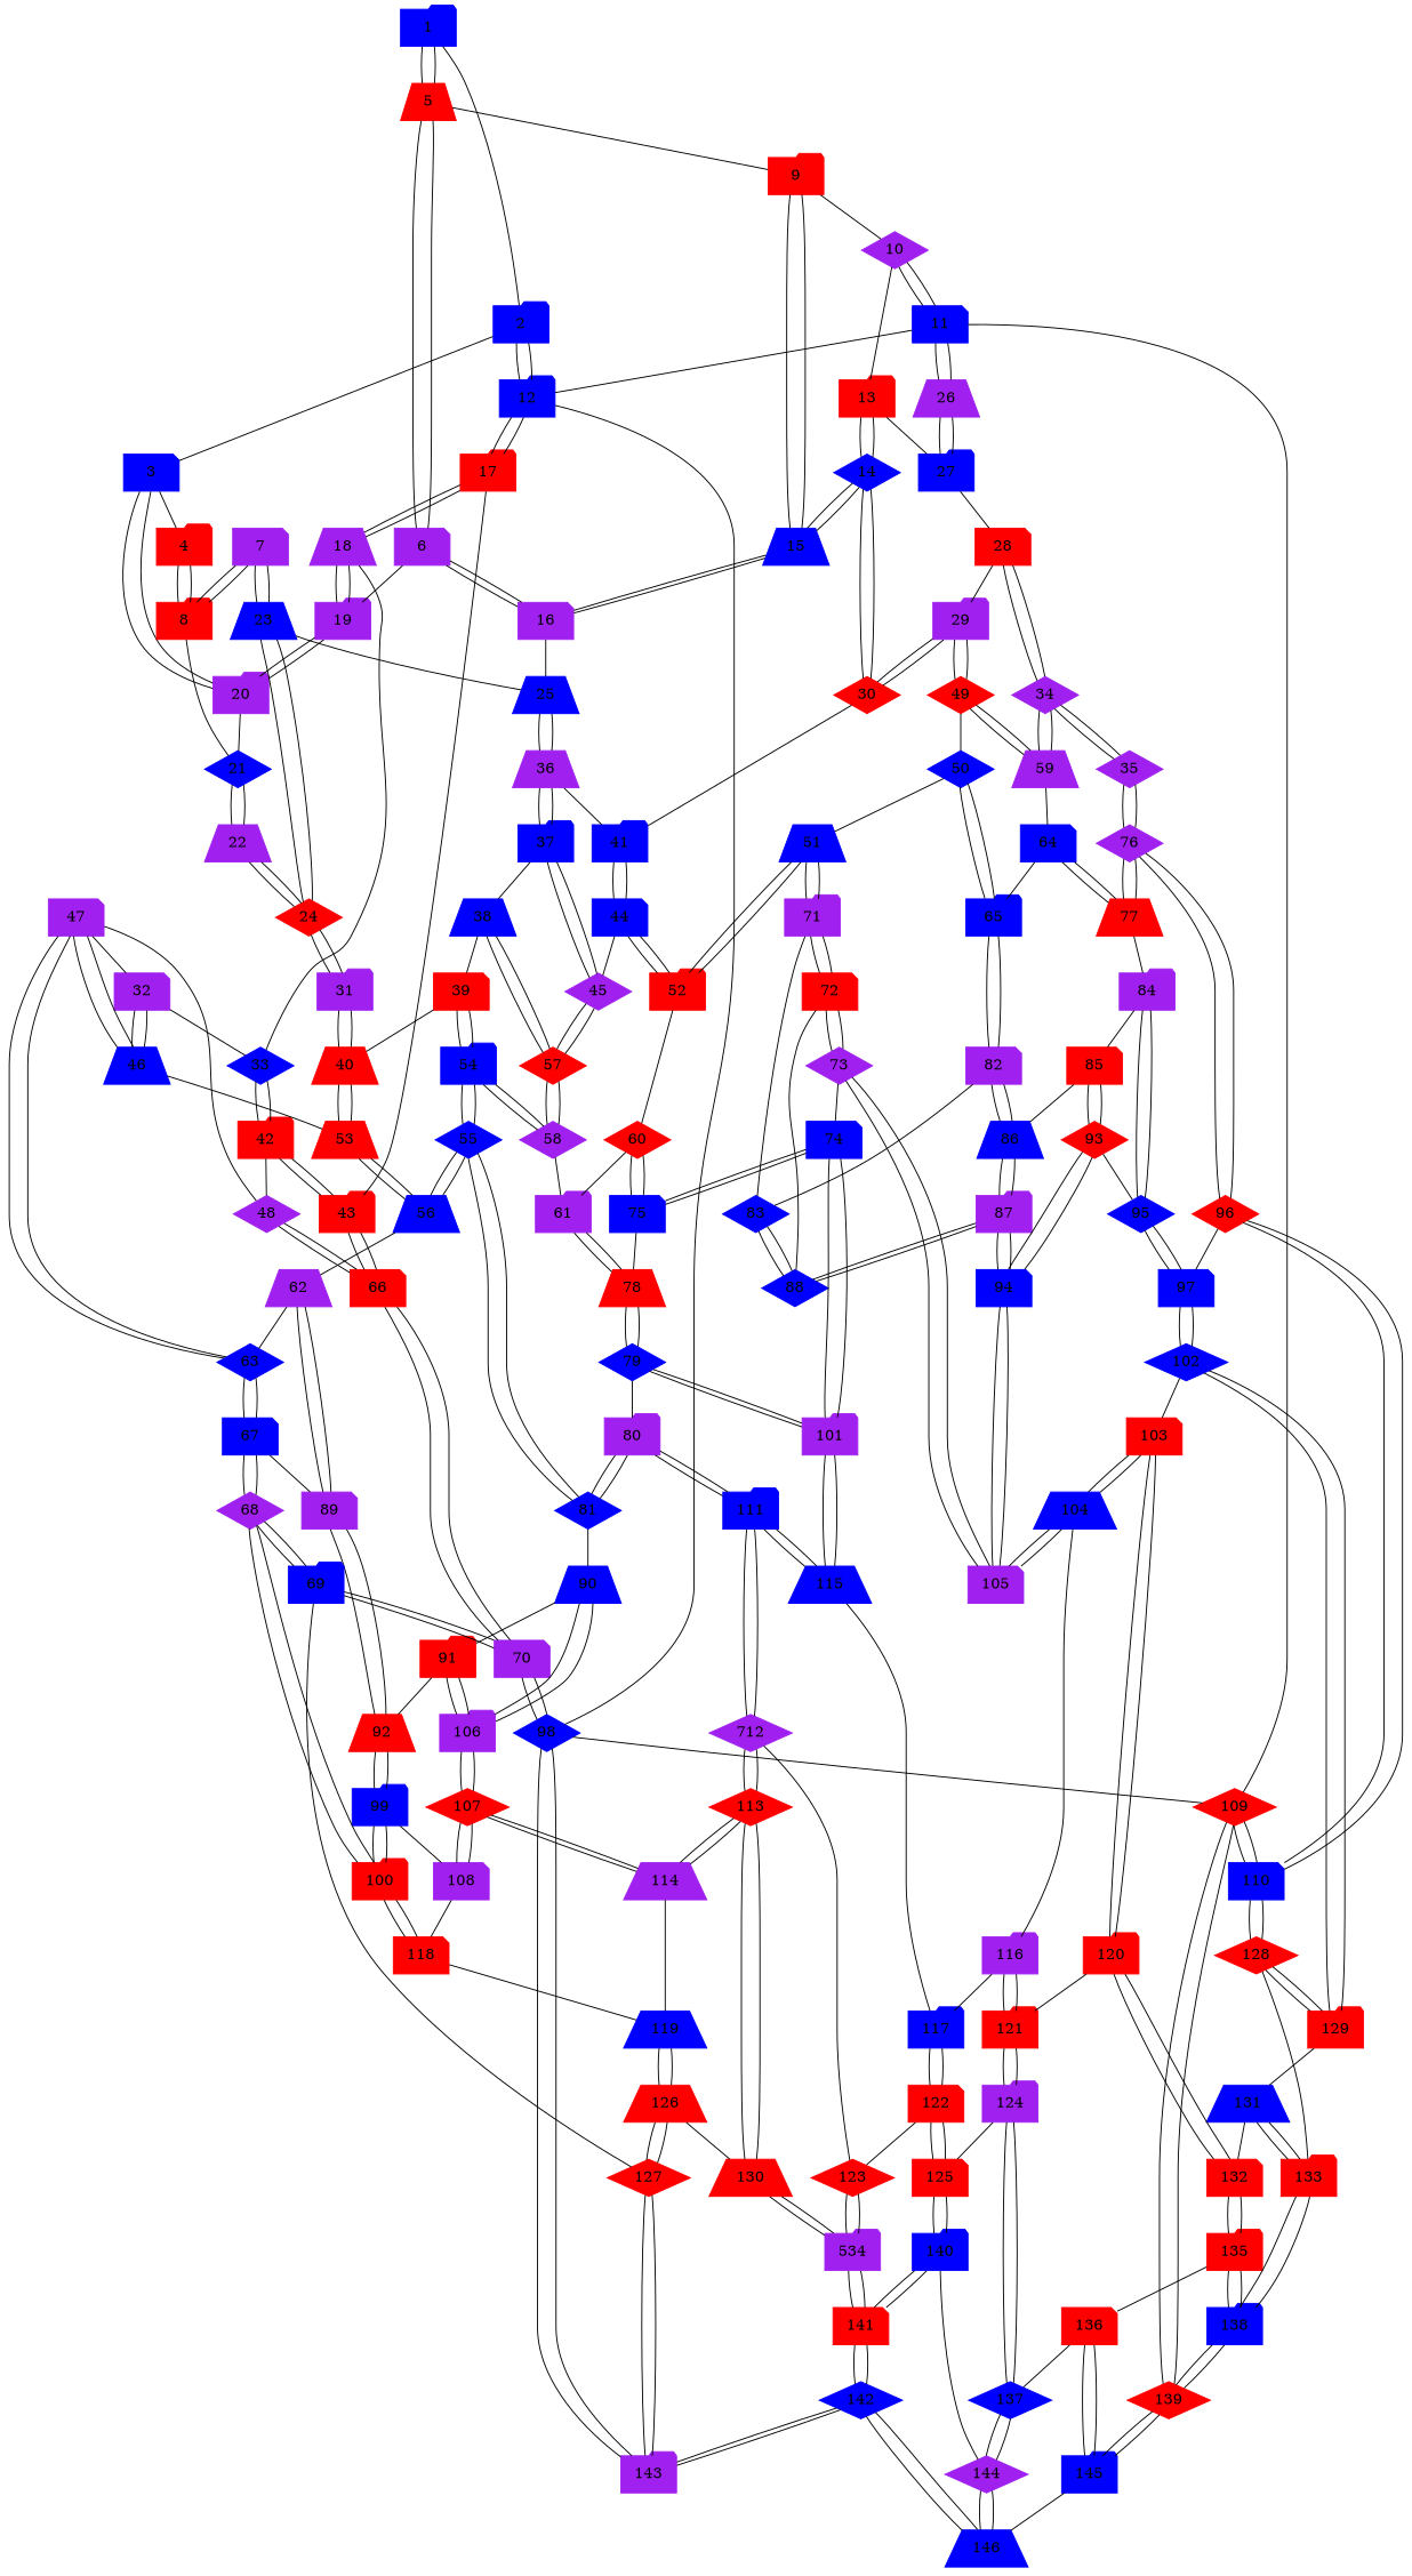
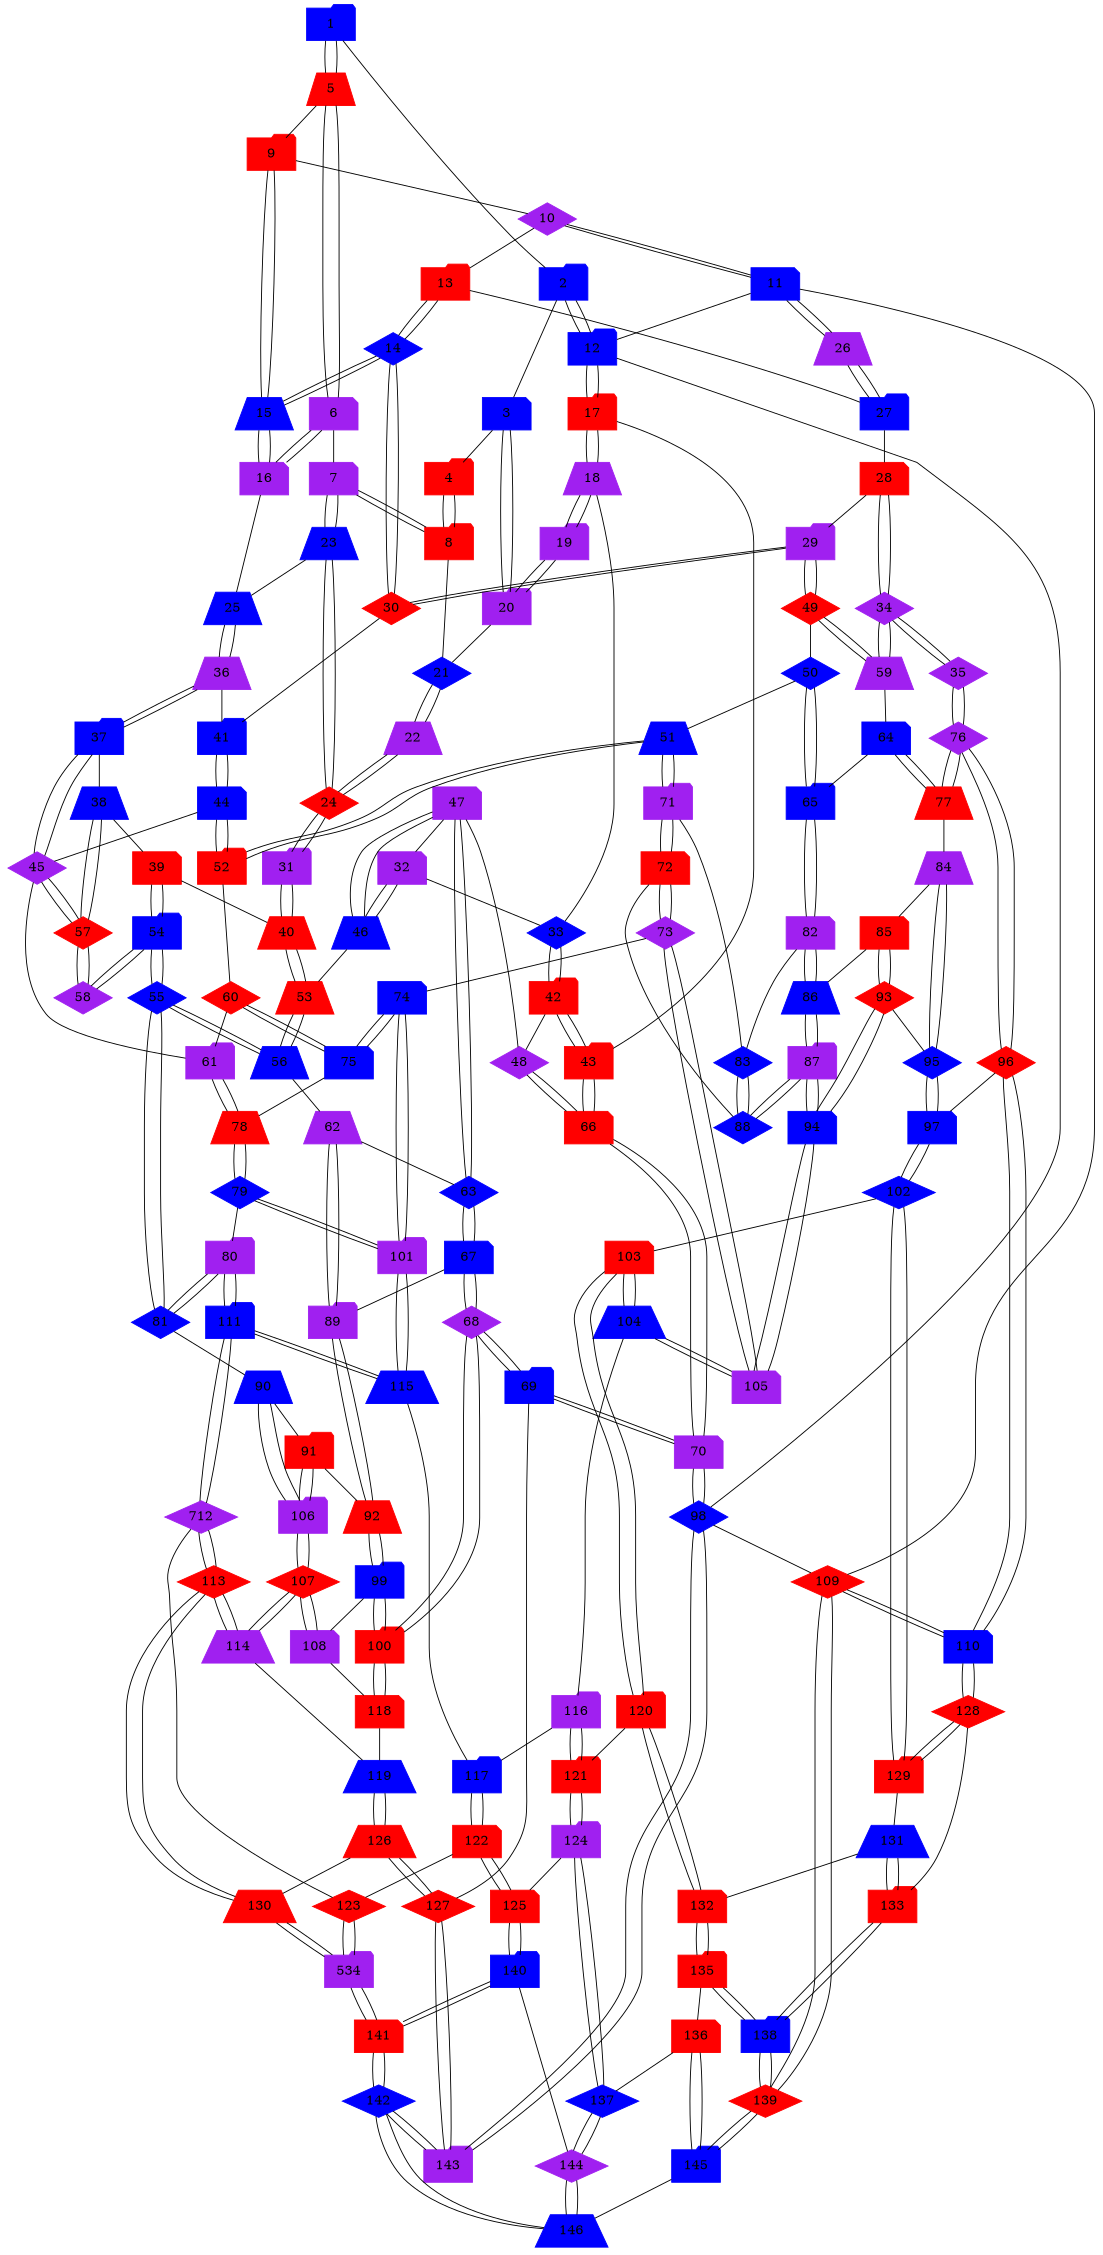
  graph {
    node [color=blue shape=folder style=filled]
    1
    2
    5 [color=red shape=trapezium]
    3 [shape=note]
    12
    6 [color=purple shape=note]
    9 [color=red]
    4 [color=red]
    20 [color=purple]
    17 [color=red]
    98 [shape=diamond]
    8 [color=red]
    21 [shape=diamond]
    7 [color=purple shape=note]
    16 [color=purple shape=note]
    10 [color=purple shape=diamond]
    15 [shape=trapezium]
    23 [shape=trapezium]
    25 [shape=trapezium]
    24 [color=red shape=diamond]
    22 [color=purple shape=trapezium]
    11 [shape=note]
    13 [color=red]
    26 [color=purple shape=trapezium]
    109 [color=red shape=diamond]
    14 [shape=diamond]
    27
    110 [shape=note]
    139 [color=red shape=diamond]
    18 [color=purple shape=trapezium]
    43 [color=red]
    143 [color=purple]
    30 [color=red shape=diamond]
    28 [color=red shape=note]
    41
    36 [color=purple shape=trapezium]
    19 [color=purple]
    33 [shape=diamond]
    66 [color=red shape=note]
    42 [color=red]
    31 [color=purple]
    40 [color=red shape=trapezium]
    37
    35 [color=purple shape=diamond]
    76 [color=purple shape=diamond]
    29 [color=purple]
    34 [color=purple shape=diamond]
    49 [color=red shape=diamond]
    59 [color=purple shape=trapezium]
    50 [shape=diamond]
    44 [shape=note]
    32 [color=purple shape=note]
    46 [shape=trapezium]
    53 [color=red shape=trapezium]
    47 [color=purple shape=note]
    48 [color=purple shape=diamond]
    64 [shape=note]
    77 [color=red shape=trapezium]
    96 [color=red shape=diamond]
    38 [shape=trapezium]
    45 [color=purple shape=diamond]
    39 [color=red shape=note]
    57 [color=red shape=diamond]
    54
    58 [color=purple shape=diamond]
    55 [shape=diamond]
    56 [shape=trapezium]
    52 [color=red]
    70 [color=purple shape=note]
    60 [color=red shape=diamond]
    63 [shape=diamond]
    67 [shape=note]
    51 [shape=trapezium]
    65
    71 [color=purple]
    82 [color=purple shape=note]
    72 [color=red shape=note]
    83 [shape=diamond]
    61 [color=purple]
    75 [shape=note]
    62 [color=purple shape=trapezium]
    81 [shape=diamond]
    90 [shape=trapezium]
-   89 [color=purple shape=note]
+   89 [color=purple]
    78 [color=red shape=trapezium]
    79 [shape=diamond]
    92 [color=red shape=trapezium]
    68 [color=purple shape=diamond]
-   84 [color=purple]
+   84 [color=purple shape=trapezium]
    86 [shape=trapezium]
    69
    100 [color=red]
    127 [color=red shape=diamond]
    118 [color=red shape=note]
    73 [color=purple shape=diamond]
    88 [shape=diamond]
    74 [shape=note]
    105 [color=purple shape=note]
    101 [color=purple]
    115 [shape=trapezium]
    97 [shape=note]
    85 [color=red shape=note]
    95 [shape=diamond]
    80 [color=purple]
    111
    n106 [color=purple label=712 shape=diamond]
    91 [color=red]
    106 [color=purple]
    87 [color=purple]
    93 [color=red shape=diamond]
    94 [shape=note]
    99
    107 [color=red shape=diamond]
    108 [color=purple shape=note]
    102 [shape=diamond]
    128 [color=red shape=diamond]
    103 [color=red shape=note]
    129 [color=red]
    119 [shape=trapezium]
    117
    104 [shape=trapezium]
    120 [color=red]
    131 [shape=trapezium]
    116 [color=purple]
    121 [color=red]
    132 [color=red shape=note]
    114 [color=purple shape=trapezium]
    145
    133 [color=red]
    113 [color=red shape=diamond]
    123 [color=red shape=diamond]
    130 [color=red shape=trapezium]
    n133 [color=purple label=534]
    126 [color=red shape=trapezium]
    122 [color=red shape=note]
    124 [color=purple]
    125 [color=red shape=note]
    135 [color=red]
    137 [shape=diamond]
    140
    141 [color=red shape=note]
    144 [color=purple shape=diamond]
    138
    136 [color=red shape=note]
    142 [shape=diamond]
    146 [shape=trapezium]
    1 -- 2
    1 -- 5
    1 -- 5
    2 -- 3
    2 -- 12
    2 -- 12
    5 -- 6
    5 -- 6
    5 -- 9
    3 -- 4
    3 -- 20
    3 -- 20
    12 -- 17
    12 -- 17
    12 -- 98
-   6 -- 19
+   6 -- 7
    6 -- 16
    6 -- 16
    9 -- 10
    9 -- 15
    9 -- 15
    4 -- 8
    4 -- 8
    20 -- 21
    17 -- 18
    17 -- 18
    17 -- 43
    98 -- 109
    98 -- 143
    98 -- 143
    8 -- 21
    21 -- 22
    21 -- 22
    7 -- 8
    7 -- 8
    7 -- 23
    7 -- 23
    16 -- 25
    10 -- 11
    10 -- 11
    10 -- 13
    15 -- 16
    15 -- 16
    23 -- 25
    23 -- 24
    23 -- 24
    25 -- 36
    25 -- 36
    24 -- 31
    24 -- 31
    22 -- 24
    22 -- 24
    11 -- 12
    11 -- 26
    11 -- 26
    11 -- 109
    13 -- 14
    13 -- 14
    13 -- 27
    26 -- 27
    26 -- 27
    109 -- 110
    109 -- 110
    109 -- 139
    109 -- 139
    14 -- 15
    14 -- 15
    14 -- 30
    14 -- 30
    27 -- 28
    110 -- 128
    110 -- 128
    139 -- 145
    139 -- 145
    18 -- 19
    18 -- 19
    18 -- 33
    43 -- 66
    43 -- 66
    30 -- 41
    28 -- 29
    28 -- 34
    28 -- 34
    41 -- 44
    41 -- 44
    36 -- 41
    36 -- 37
    36 -- 37
    19 -- 20
    19 -- 20
    33 -- 42
    33 -- 42
    66 -- 70
    66 -- 70
    42 -- 43
    42 -- 43
    42 -- 48
    31 -- 40
    31 -- 40
    40 -- 53
    40 -- 53
    37 -- 38
    37 -- 45
    37 -- 45
    35 -- 76
    35 -- 76
    76 -- 77
    76 -- 77
    76 -- 96
    76 -- 96
    29 -- 30
    29 -- 30
    29 -- 49
    29 -- 49
    34 -- 35
    34 -- 35
    34 -- 59
    34 -- 59
    49 -- 59
    49 -- 59
    49 -- 50
    59 -- 64
    50 -- 51
    50 -- 65
    50 -- 65
    44 -- 45
    44 -- 52
    44 -- 52
    32 -- 33
    32 -- 46
    32 -- 46
    46 -- 53
    46 -- 47
    46 -- 47
    53 -- 56
    53 -- 56
    47 -- 32
    47 -- 48
    47 -- 63
    47 -- 63
    48 -- 66
    48 -- 66
    64 -- 77
    64 -- 77
    64 -- 65
    77 -- 84
    96 -- 110
    96 -- 110
    96 -- 97
    38 -- 39
    38 -- 57
    38 -- 57
    45 -- 57
    45 -- 57
    39 -- 40
    39 -- 54
    39 -- 54
    57 -- 58
    57 -- 58
    54 -- 58
    54 -- 58
    54 -- 55
    54 -- 55
-   58 -- 61
+   45 -- 61
    55 -- 56
    55 -- 56
    55 -- 81
    55 -- 81
    56 -- 62
    52 -- 60
    70 -- 98
    70 -- 98
    60 -- 61
    60 -- 75
    60 -- 75
    63 -- 67
    63 -- 67
    67 -- 89
    67 -- 68
    67 -- 68
    51 -- 52
    51 -- 52
    51 -- 71
    51 -- 71
    65 -- 82
    65 -- 82
    71 -- 72
    71 -- 72
    71 -- 83
    82 -- 83
    82 -- 86
    82 -- 86
    72 -- 73
    72 -- 73
    72 -- 88
    83 -- 88
    83 -- 88
    61 -- 78
    61 -- 78
    75 -- 78
    62 -- 63
    62 -- 89
    62 -- 89
    81 -- 90
    90 -- 91
    90 -- 106
    90 -- 106
    89 -- 92
    89 -- 92
    78 -- 79
    78 -- 79
    79 -- 101
    79 -- 101
    79 -- 80
    92 -- 99
    92 -- 99
    68 -- 69
    68 -- 69
    68 -- 100
    68 -- 100
    84 -- 85
    84 -- 95
    84 -- 95
    86 -- 87
    86 -- 87
    69 -- 70
    69 -- 70
    69 -- 127
    100 -- 118
    100 -- 118
    127 -- 143
    127 -- 143
    118 -- 119
    73 -- 74
    73 -- 105
    73 -- 105
    74 -- 75
    74 -- 75
    74 -- 101
    74 -- 101
    101 -- 115
    101 -- 115
    115 -- 117
    97 -- 102
    97 -- 102
    85 -- 86
    85 -- 93
    85 -- 93
    95 -- 97
    95 -- 97
    80 -- 81
    80 -- 81
    80 -- 111
    80 -- 111
    111 -- 115
    111 -- 115
    111 -- n106
    111 -- n106
    n106 -- 113
    n106 -- 113
    n106 -- 123
    91 -- 92
    91 -- 106
    91 -- 106
    106 -- 107
    106 -- 107
    87 -- 88
    87 -- 88
    87 -- 94
    87 -- 94
    93 -- 95
    93 -- 94
    93 -- 94
    94 -- 105
    94 -- 105
    99 -- 100
    99 -- 100
    99 -- 108
    107 -- 108
    107 -- 108
    107 -- 114
    107 -- 114
    108 -- 118
    102 -- 103
    102 -- 129
    102 -- 129
    128 -- 129
    128 -- 129
    128 -- 133
    103 -- 104
    103 -- 104
    103 -- 120
    103 -- 120
    129 -- 131
    119 -- 126
    119 -- 126
    117 -- 122
    117 -- 122
    104 -- 105
    104 -- 105
    104 -- 116
    120 -- 121
    120 -- 132
    120 -- 132
    131 -- 132
    131 -- 133
    131 -- 133
    116 -- 117
    116 -- 121
    116 -- 121
    121 -- 124
    121 -- 124
    132 -- 135
    132 -- 135
    114 -- 119
    145 -- 146
    133 -- 138
    133 -- 138
    113 -- 114
    113 -- 114
    113 -- 130
    113 -- 130
    123 -- n133
    123 -- n133
    130 -- n133
    130 -- n133
    n133 -- 141
    n133 -- 141
    126 -- 127
    126 -- 127
    126 -- 130
    122 -- 123
    122 -- 125
    122 -- 125
    124 -- 125
    124 -- 137
    124 -- 137
    125 -- 140
    125 -- 140
    135 -- 138
    135 -- 138
    135 -- 136
    137 -- 144
    137 -- 144
    140 -- 141
    140 -- 141
    140 -- 144
    141 -- 142
    141 -- 142
    144 -- 146
    144 -- 146
    138 -- 139
    138 -- 139
    136 -- 145
    136 -- 145
    136 -- 137
    142 -- 143
    142 -- 143
    142 -- 146
    142 -- 146
  }
